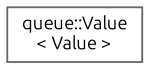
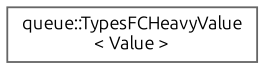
  digraph {
    rankdir=LR
    fontname=Ubuntu
-   n1 [color=grey40 fillcolor=white fontname=Ubuntu fontsize=10 height=0.2 label="queue::Value\l\< Value \>" shape=box style=filled width=0.4]
+   n1 [color=grey40 fillcolor=white fontname=Ubuntu fontsize=10 height=0.2 label="queue::TypesFCHeavyValue\l\< Value \>" shape=box style=filled width=0.4]
  }
